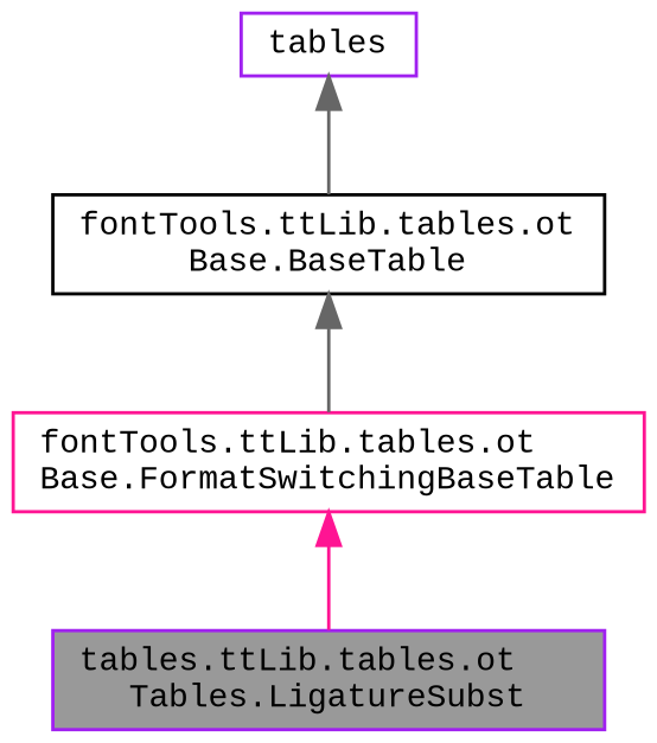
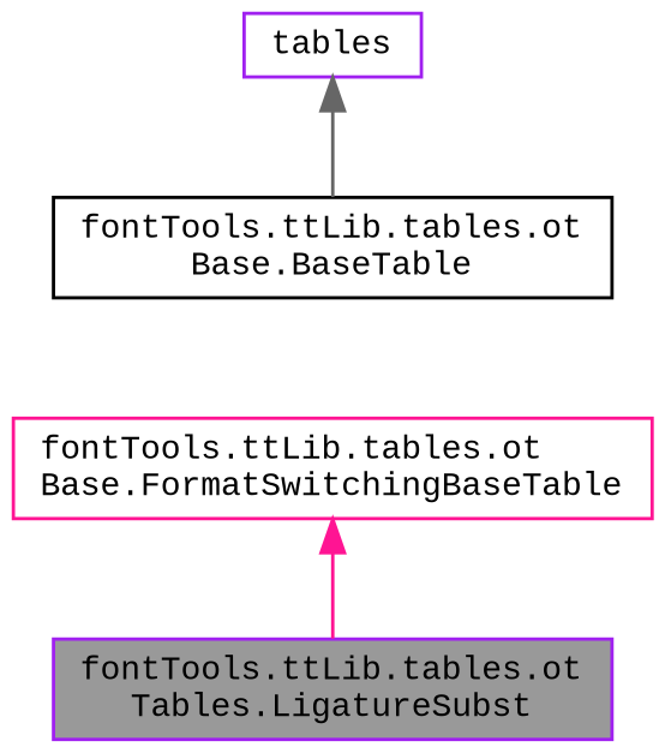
  digraph {
    fontname="Liberation Mono"
    node [color=purple fillcolor=white fontname="Liberation Mono" fontsize=10 shape=box style=filled]
    edge [color=gray40 dir=back fontname="Liberation Mono" fontsize=10 labelfontname=Helvetica labelfontsize=10 style=solid]
-   n1 [fillcolor=grey60 fontcolor=black height=0.2 label="tables.ttLib.tables.ot\lTables.LigatureSubst" width=0.4]
+   n1 [fillcolor=grey60 fontcolor=black height=0.2 label="fontTools.ttLib.tables.ot\lTables.LigatureSubst" width=0.4]
    n2 [color=deeppink height=0.2 label="fontTools.ttLib.tables.ot\lBase.FormatSwitchingBaseTable" width=0.4]
    n3 [color=black height=0.2 label="fontTools.ttLib.tables.ot\lBase.BaseTable" width=0.4]
    n4 [height=0.2 label=tables width=0.4]
    n2 -> n1 [color=deeppink]
-   n3 -> n2
    n4 -> n3
  }
